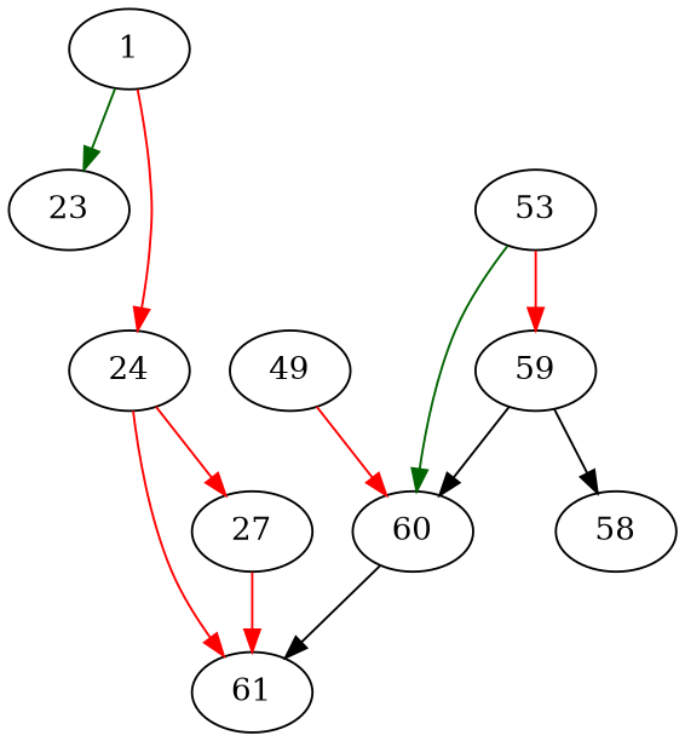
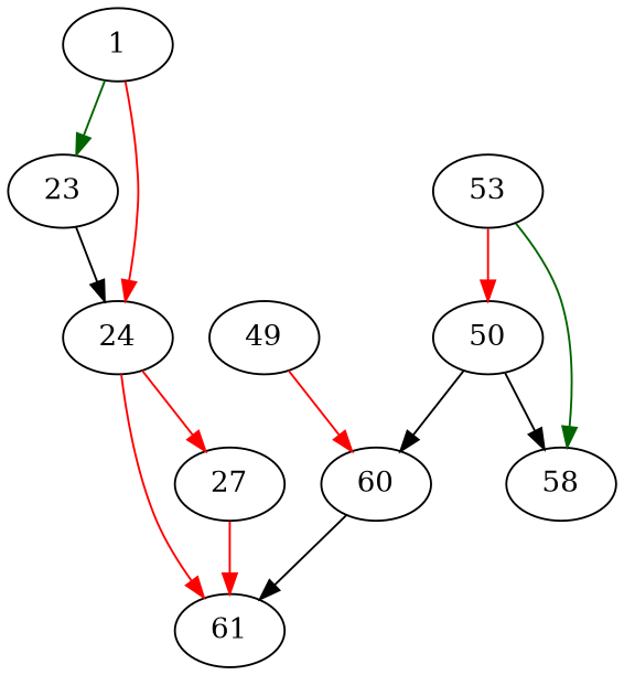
  strict digraph {
    edge [color=red]
    n1 [entry=true label=1]
    23
    24
    61
    27
    49
    60
    53
    58
-   59
+   59 [label=50]
    n1 -> 23 [color=darkgreen cond=true]
    n1 -> 24 [cond=false]
+   23 -> 24 [color=""]
    24 -> 61 [cond=true]
    24 -> 27 [cond=false]
    27 -> 61 [cond=true]
    49 -> 60
    60 -> 61 [color=""]
-   53 -> 60 [color=darkgreen cond=true]
+   53 -> 58 [color=darkgreen cond=true]
    53 -> 59 [cond=false]
    59 -> 60 [color=""]
    59 -> 58 [color=""]
  }
